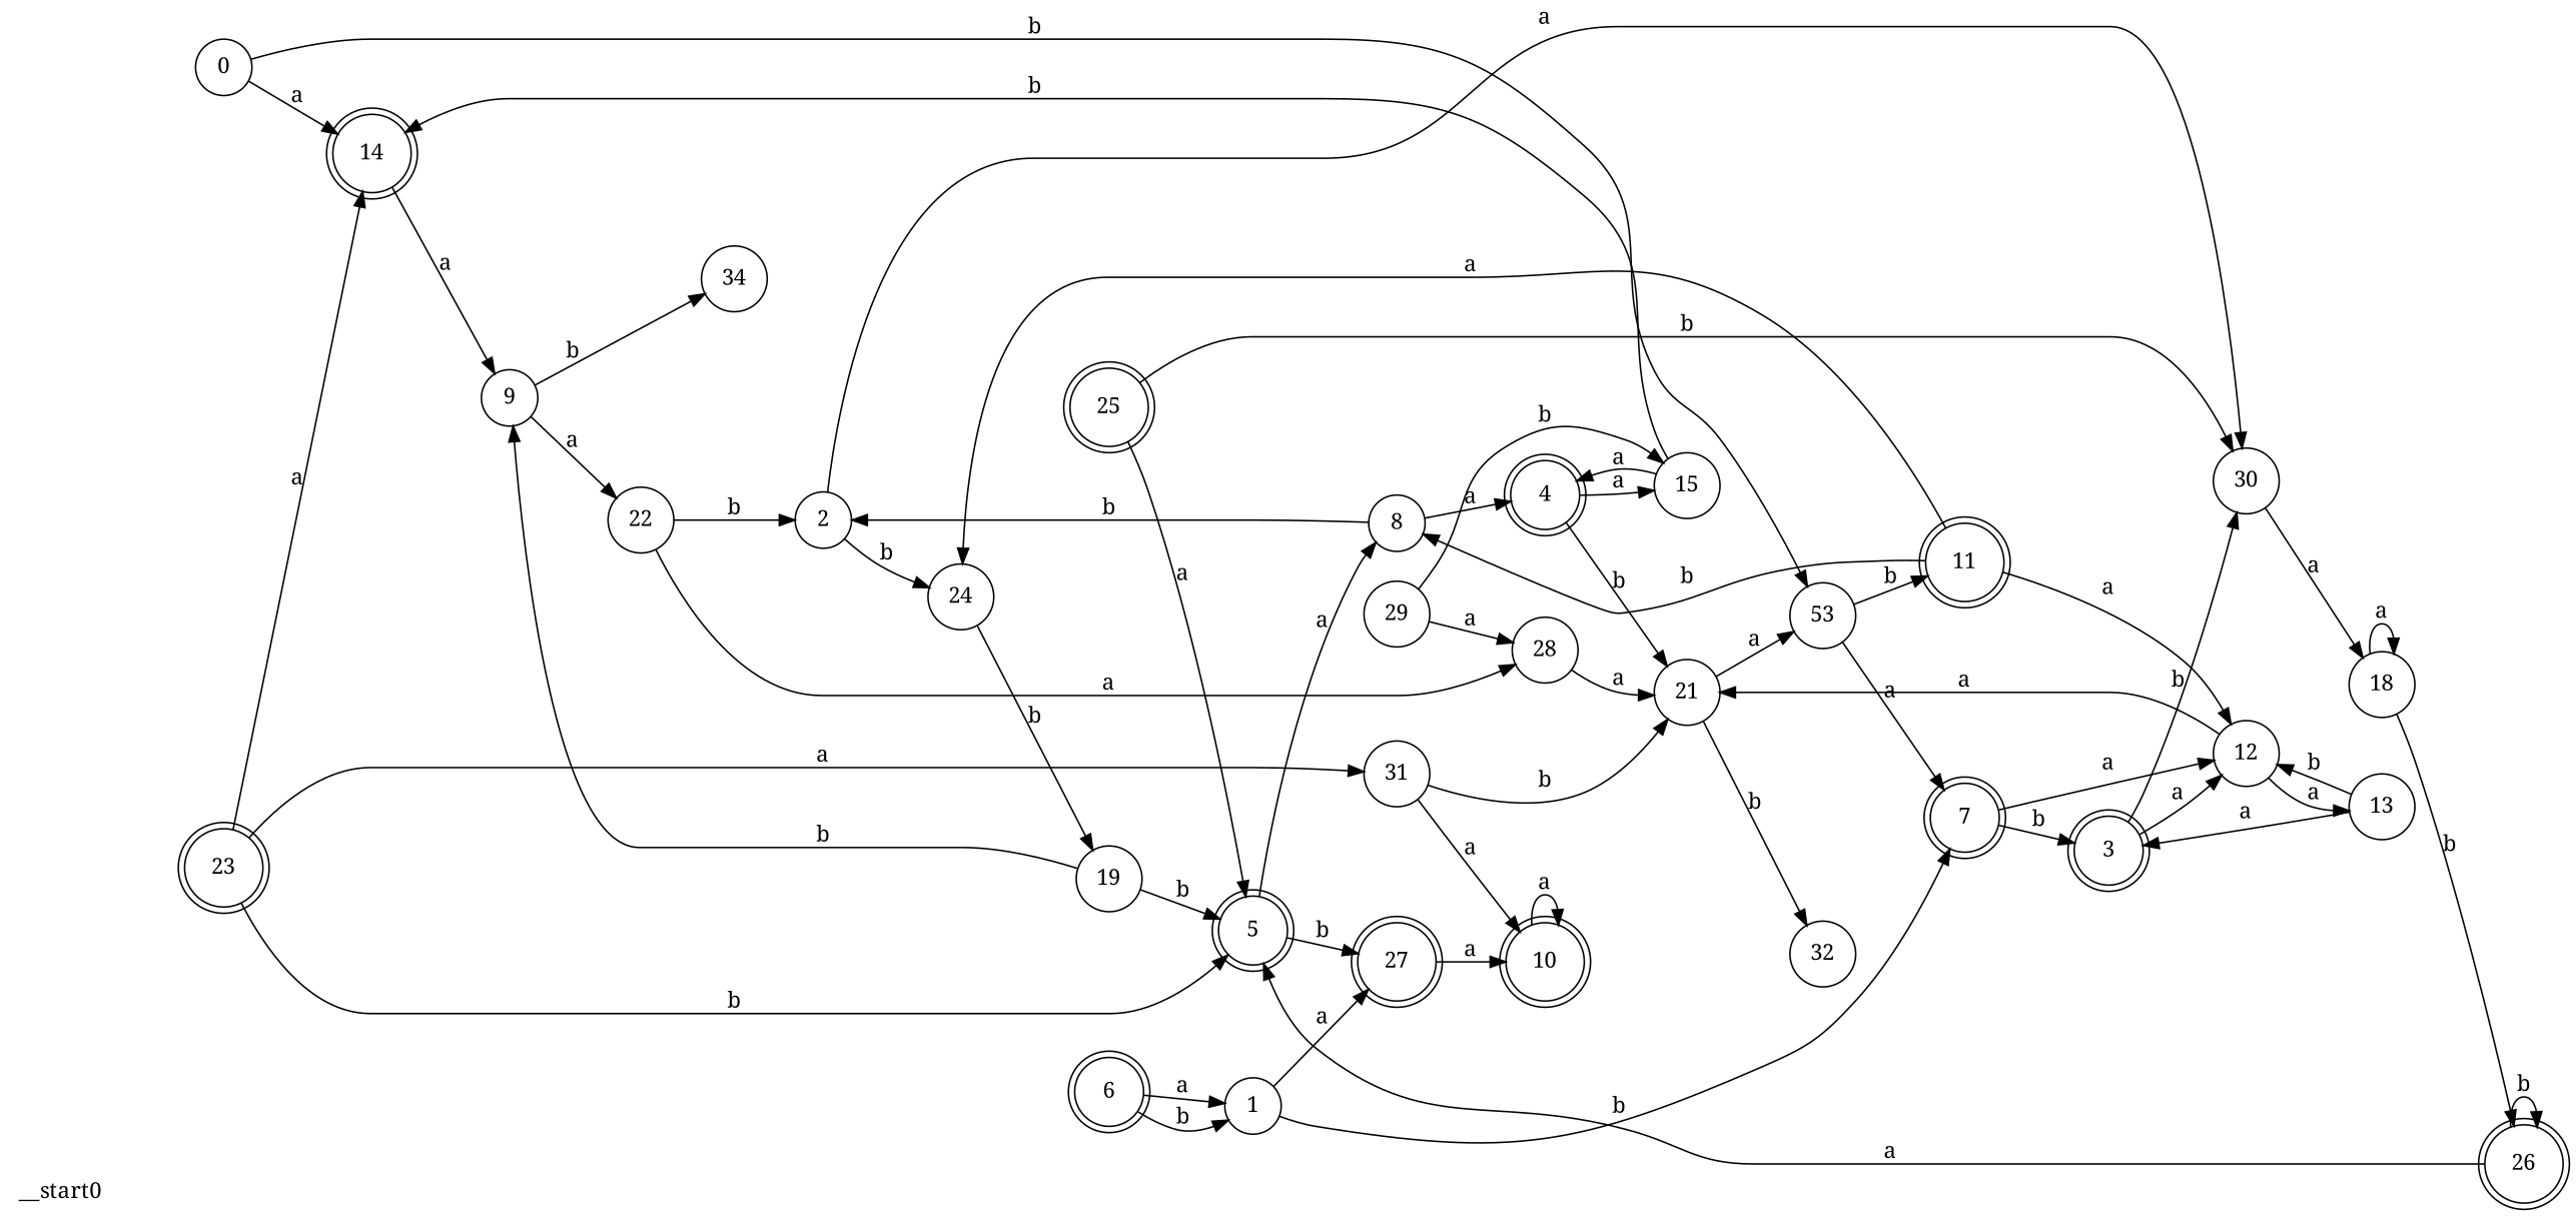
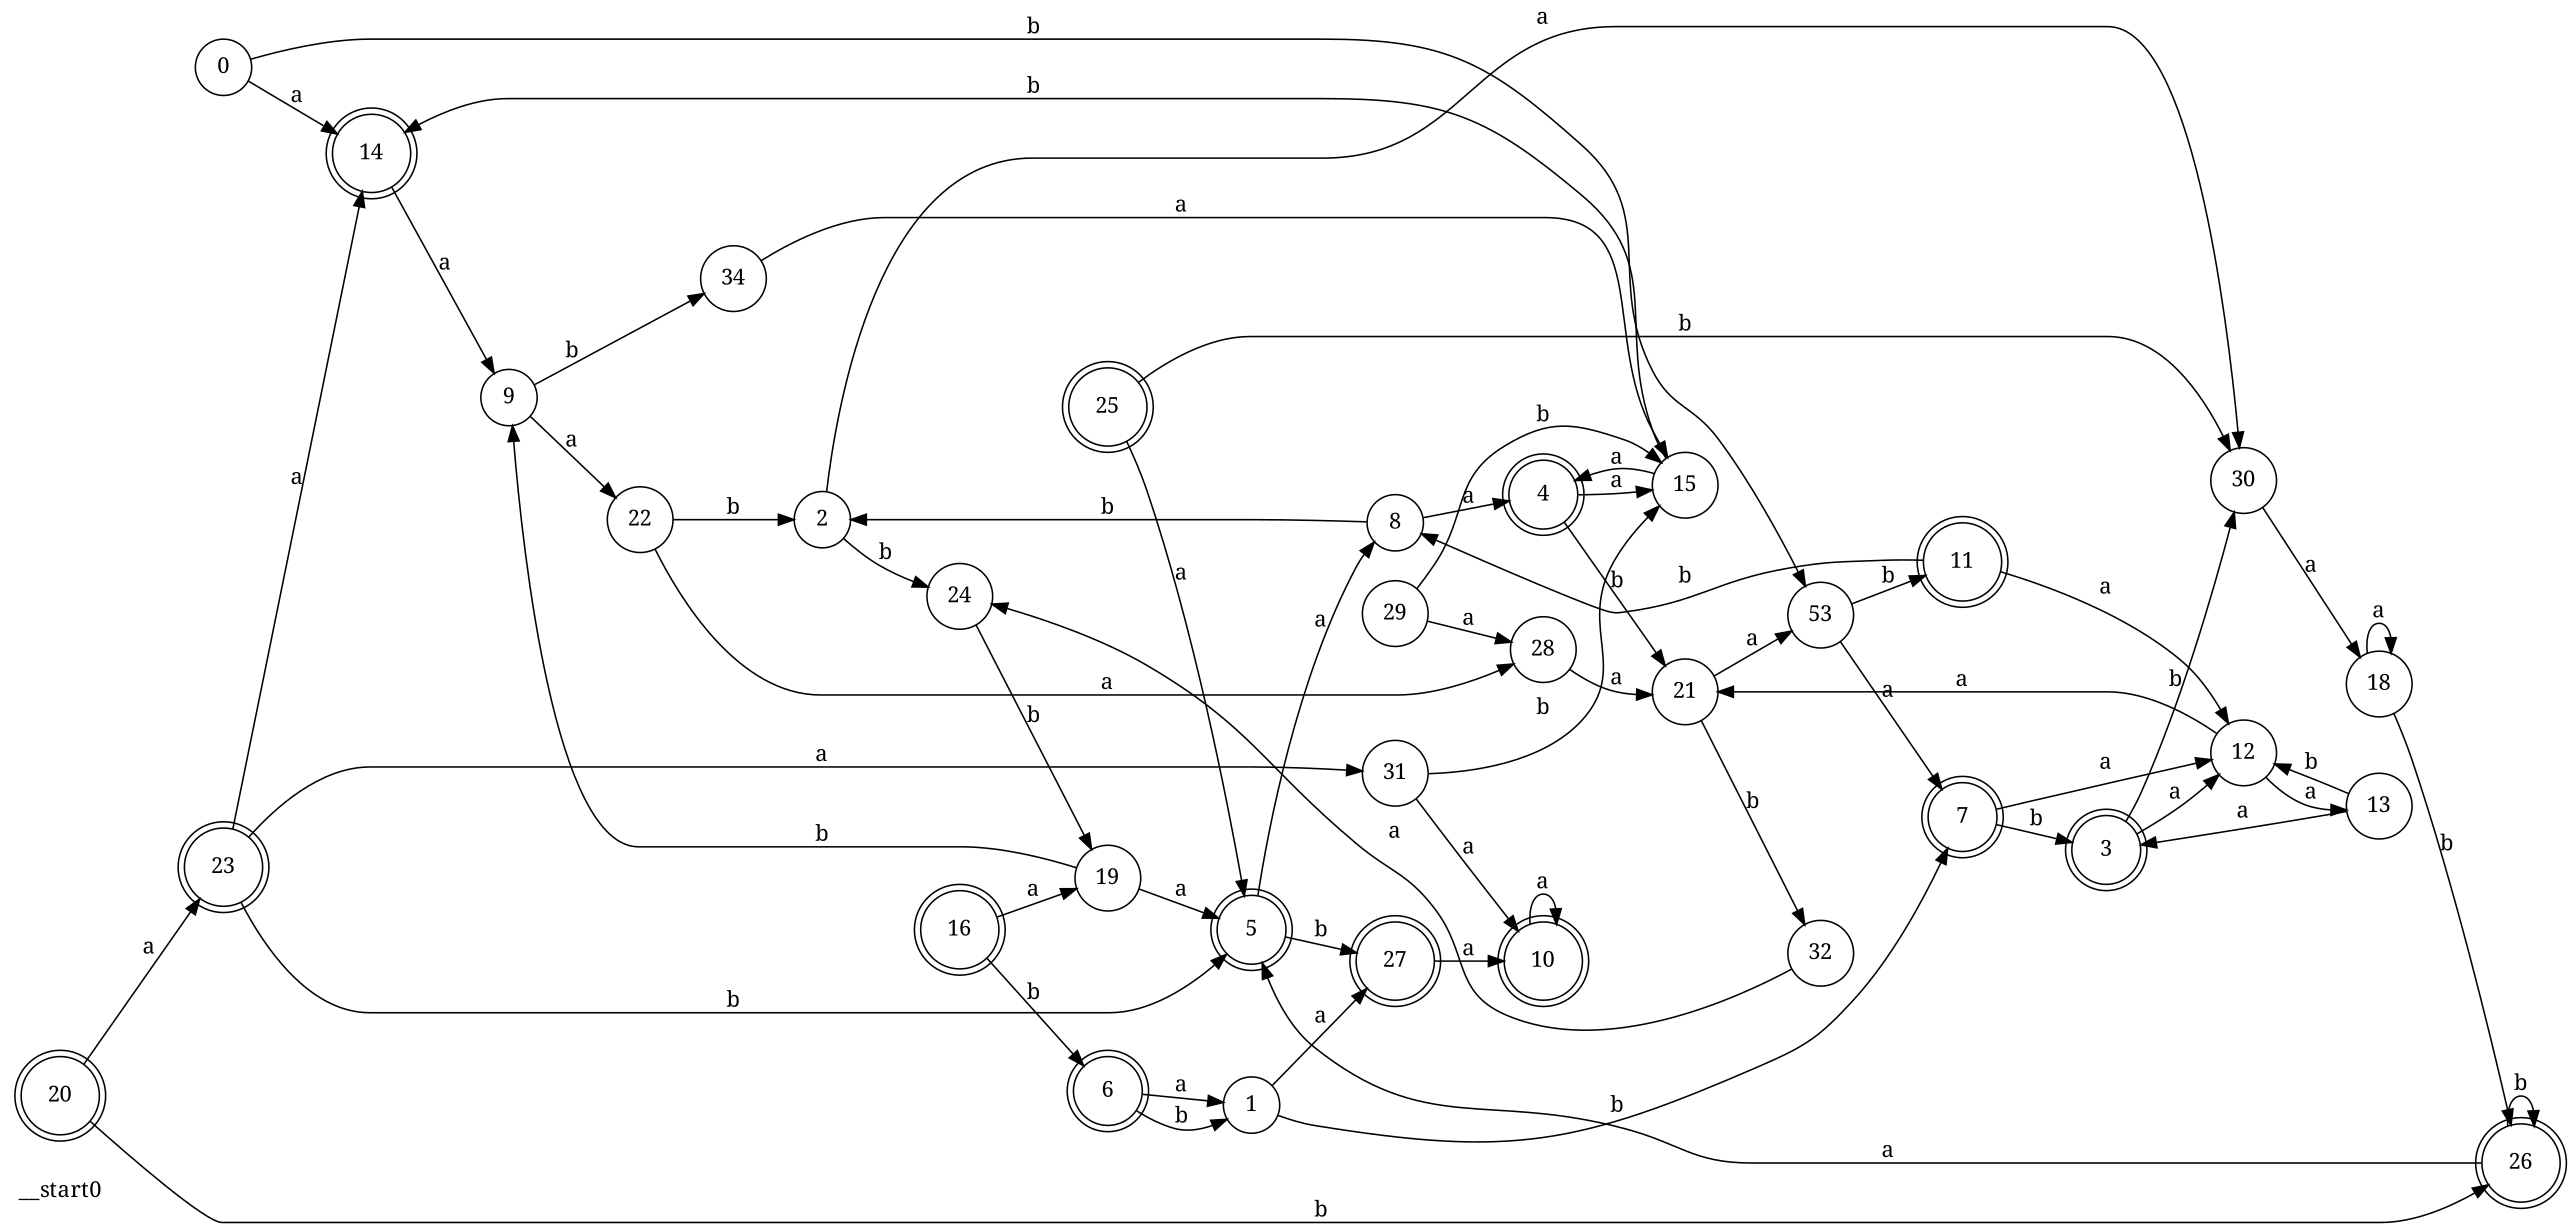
  digraph {
    fontname="Noto Serif"
    rankdir=LR
    node [fontname="Noto Serif" shape=circle color=black fillcolor=white style=filled]
    edge [fontname="Noto Serif"]
    __start0 [shape=none color="" fillcolor="" style=""]
    n2 [label=0]
    n3 [label=14 shape=doublecircle style="rounded,filled"]
    n4 [label=53]
    n5 [label=9]
    n6 [label=7 shape=doublecircle style="rounded,filled"]
    n7 [label=11 shape=doublecircle style="rounded,filled"]
    n8 [label=1]
    n9 [label=27 shape=doublecircle style="rounded,filled"]
    n10 [label=3 shape=doublecircle style="rounded,filled"]
    n11 [label=12]
    n12 [label=10 shape=doublecircle style="rounded,filled"]
    n13 [label=2]
    n14 [label=24]
    n15 [label=30]
    n16 [label=19]
    n17 [label=18]
    n18 [label=21]
    n19 [label=13]
    n20 [label=4 shape=doublecircle style="rounded,filled"]
    n21 [label=15]
    n22 [label=32]
    n23 [label=5 shape=doublecircle style="rounded,filled"]
    n24 [label=8]
    n25 [label=6 shape=doublecircle style="rounded,filled"]
    n26 [label=22]
    n27 [label=34]
    n28 [label=28]
    n29 [label=31]
+   n30 [label=16 shape=doublecircle style="rounded,filled"]
    n31 [label=26 shape=doublecircle style="rounded,filled"]
+   n32 [label=20 shape=doublecircle style="rounded,filled"]
    n33 [label=23 shape=doublecircle style="rounded,filled"]
    n34 [label=25 shape=doublecircle style="rounded,filled"]
    n35 [label=29]
    n2 -> n3 [label=a]
    n2 -> n4 [label=b]
    n3 -> n5 [label=a]
    n4 -> n6 [label=a]
    n4 -> n7 [label=b]
    n5 -> n26 [label=a]
    n5 -> n27 [label=b]
    n6 -> n10 [label=b]
    n6 -> n11 [label=a]
    n7 -> n11 [label=a]
    n7 -> n24 [label=b]
    n8 -> n6 [label=b]
    n8 -> n9 [label=a]
    n9 -> n12 [label=a]
    n10 -> n11 [label=a]
    n10 -> n15 [label=b]
    n11 -> n18 [label=a]
    n11 -> n19 [label=a]
    n12 -> n12 [label=a]
    n13 -> n14 [label=b]
    n13 -> n15 [label=a]
    n14 -> n16 [label=b]
    n15 -> n17 [label=a]
    n16 -> n5 [label=b]
-   n16 -> n23 [label=b]
+   n16 -> n23 [label=a]
    n17 -> n17 [label=a]
    n17 -> n31 [label=b]
    n18 -> n4 [label=a]
    n18 -> n22 [label=b]
    n19 -> n10 [label=a]
    n19 -> n11 [label=b]
    n20 -> n18 [label=b]
    n20 -> n21 [label=a]
    n21 -> n3 [label=b]
    n21 -> n20 [label=a]
-   n7 -> n14 [label=a]
+   n22 -> n14 [label=a]
    n23 -> n9 [label=b]
    n23 -> n24 [label=a]
    n24 -> n13 [label=b]
    n24 -> n20 [label=a]
    n25 -> n8 [label=a]
    n25 -> n8 [label=b]
    n26 -> n13 [label=b]
    n26 -> n28 [label=a]
+   n27 -> n21 [label=a]
    n28 -> n18 [label=a]
    n29 -> n12 [label=a]
-   n29 -> n18 [label=b]
+   n29 -> n21 [label=b]
+   n30 -> n16 [label=a]
+   n30 -> n25 [label=b]
    n31 -> n23 [label=a]
    n31 -> n31 [label=b]
+   n32 -> n31 [label=b]
+   n32 -> n33 [label=a]
    n33 -> n3 [label=a]
    n33 -> n23 [label=b]
    n33 -> n29 [label=a]
    n34 -> n15 [label=b]
    n34 -> n23 [label=a]
    n35 -> n21 [label=b]
    n35 -> n28 [label=a]
  }
